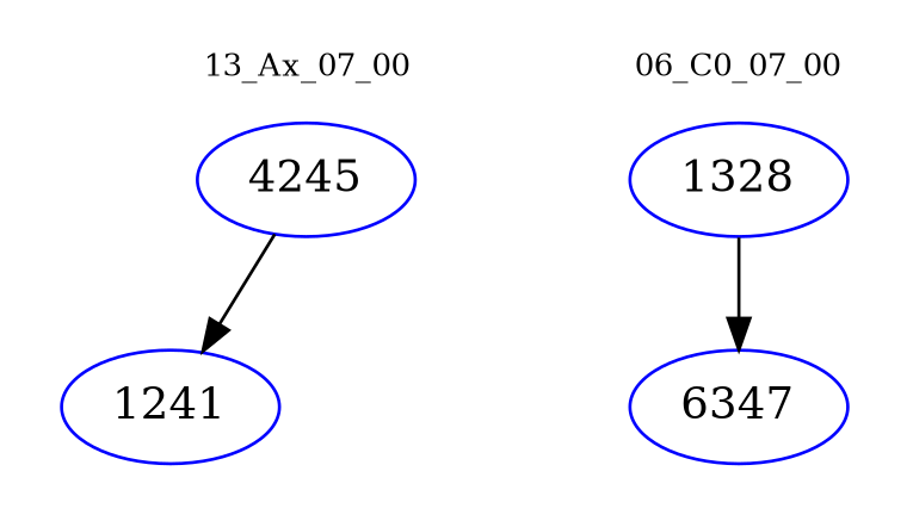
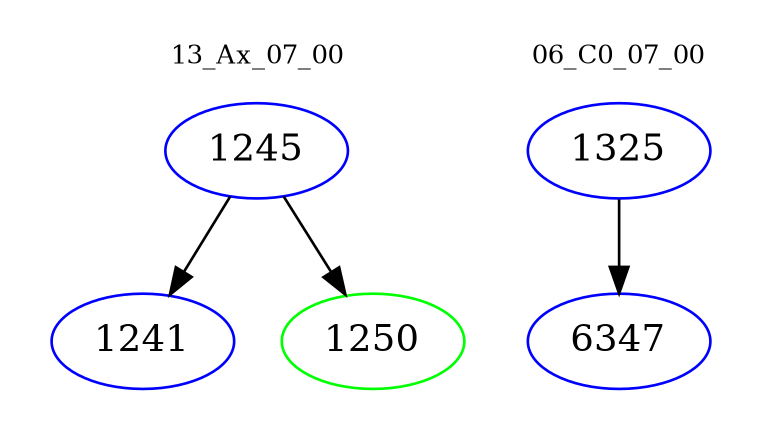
  digraph {
    node [color=blue]
    edge [color=black]
-   n1 [label=4245]
+   n1 [label=1245]
    n2 [label=1241]
-   n4 [label=1328]
+   n3 [color=green label=1250]
+   n4 [label=1325]
    n5 [label=6347]
    subgraph cluster_1 {
      color=white
      fontsize=10
      label="13_Ax_07_00"
      n1
      n2
+     n3
    }
    subgraph cluster_2 {
      color=white
      fontsize=10
      label="06_C0_07_00"
      n4
      n5
    }
    n1 -> n2
+   n1 -> n3
    n4 -> n5
  }
